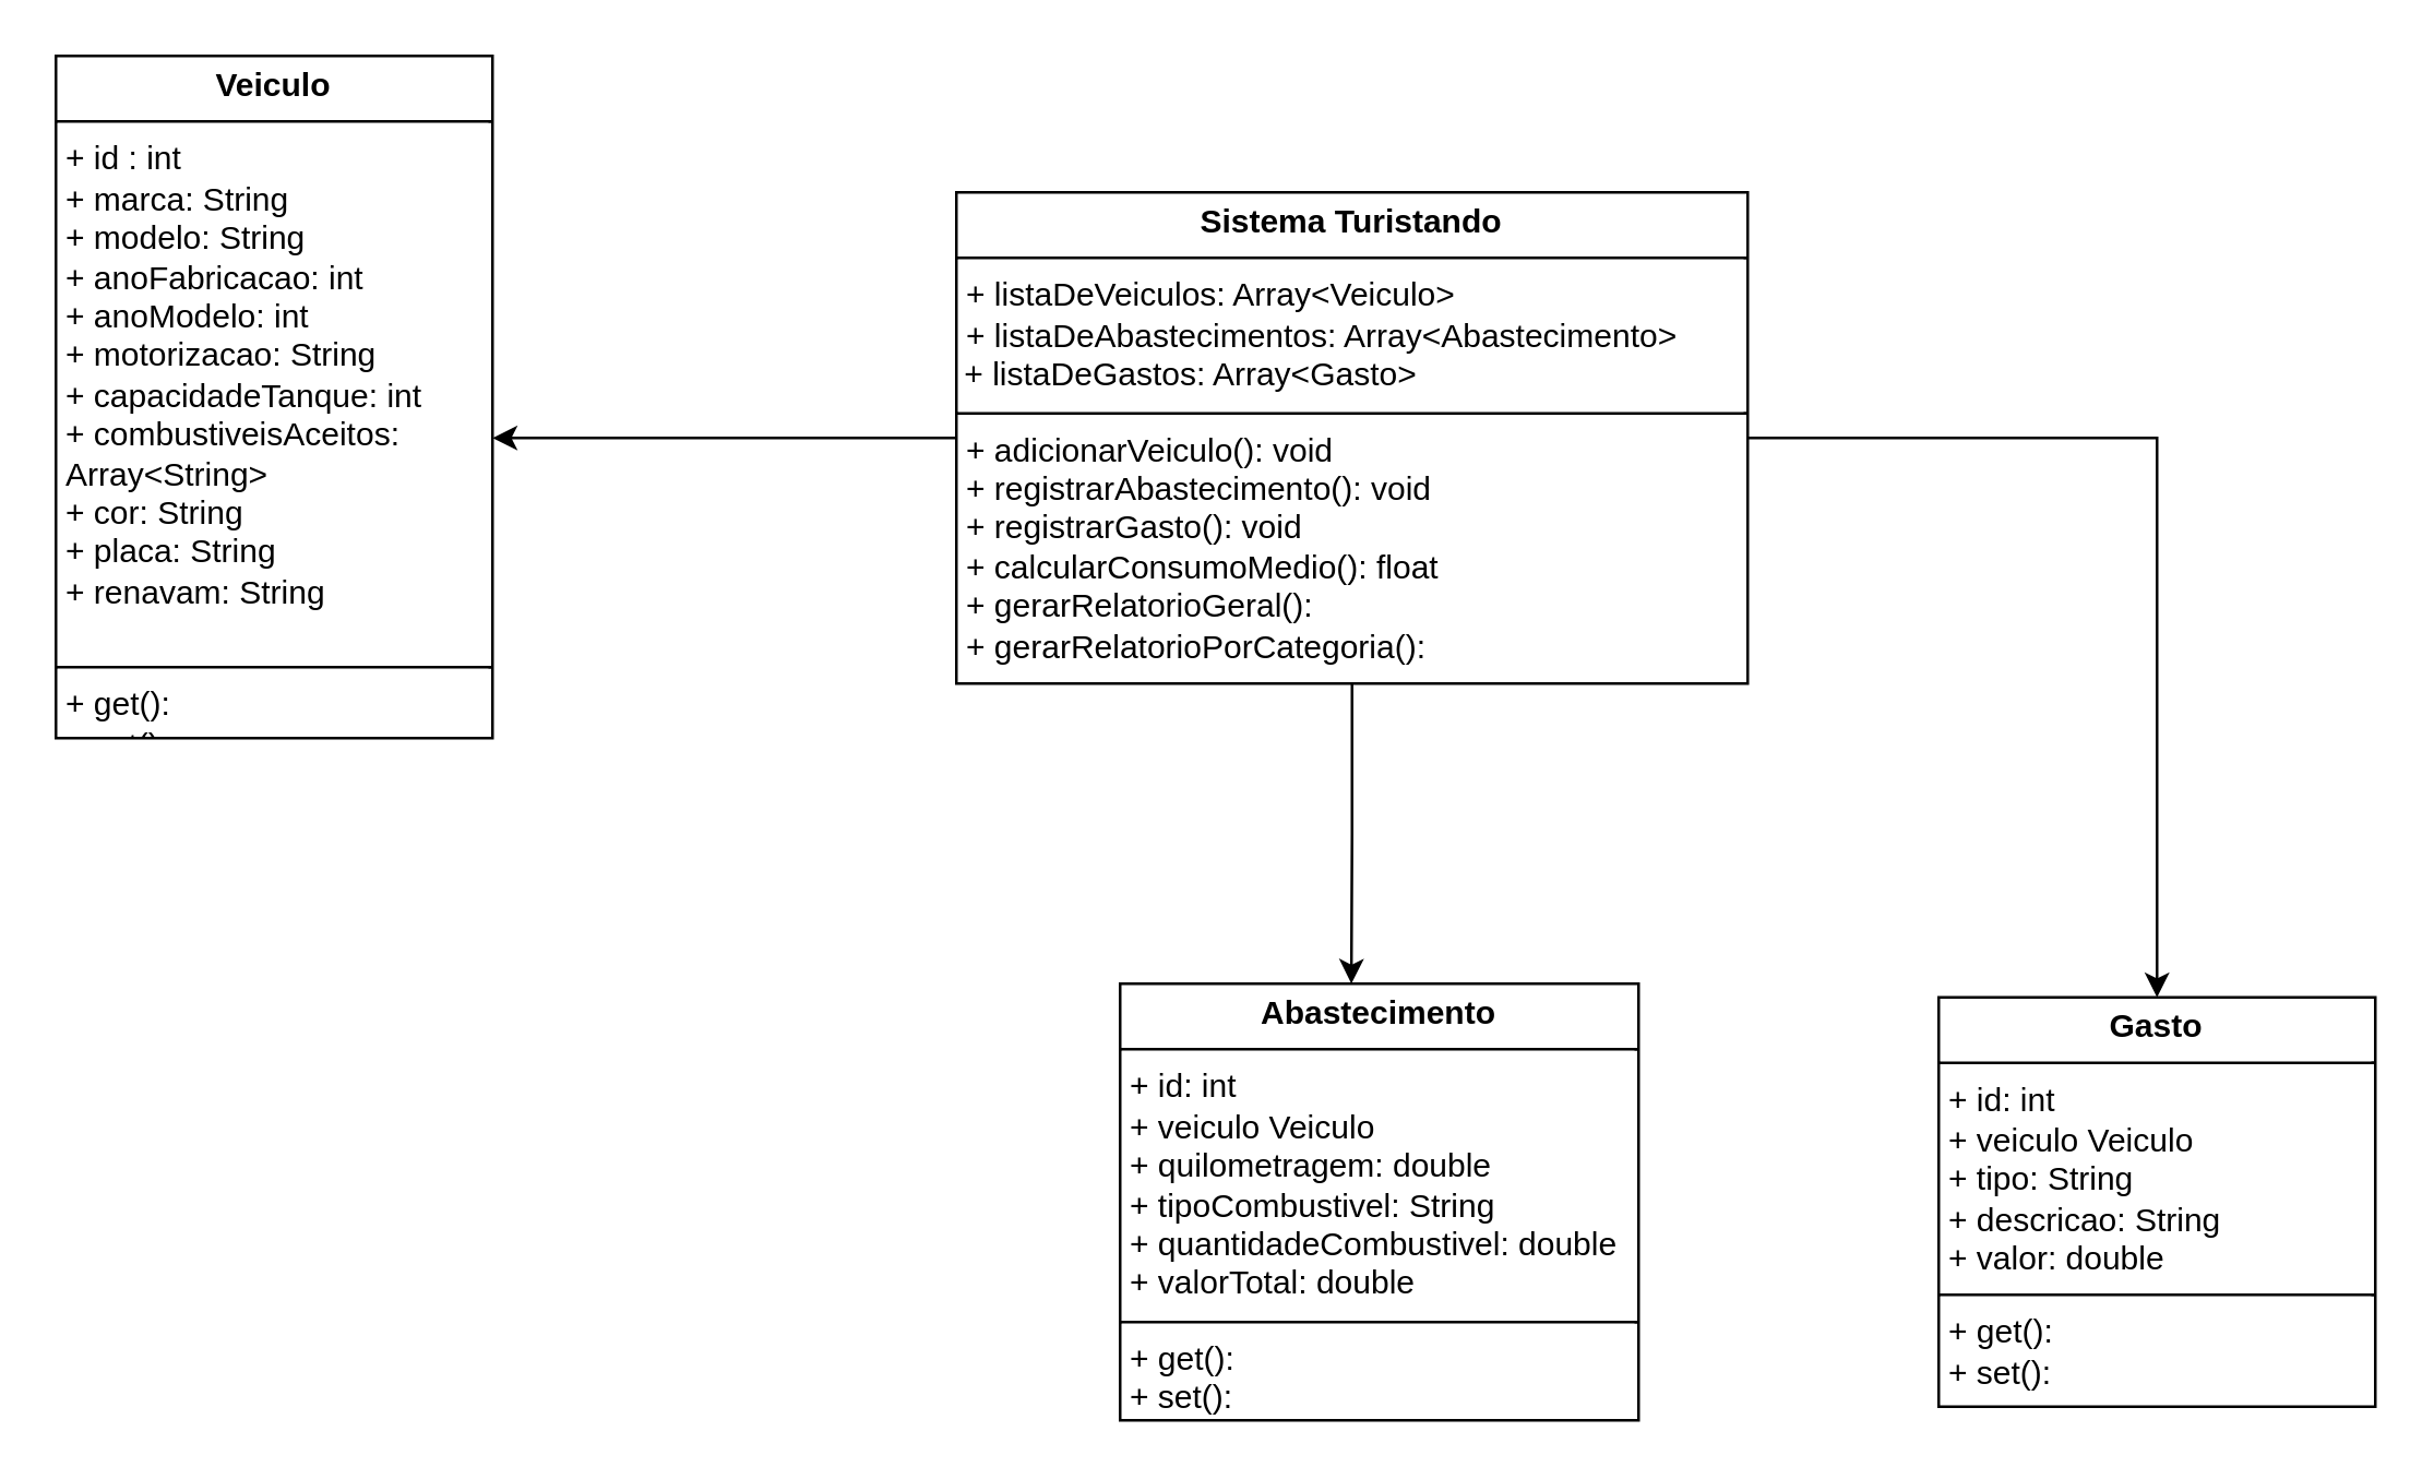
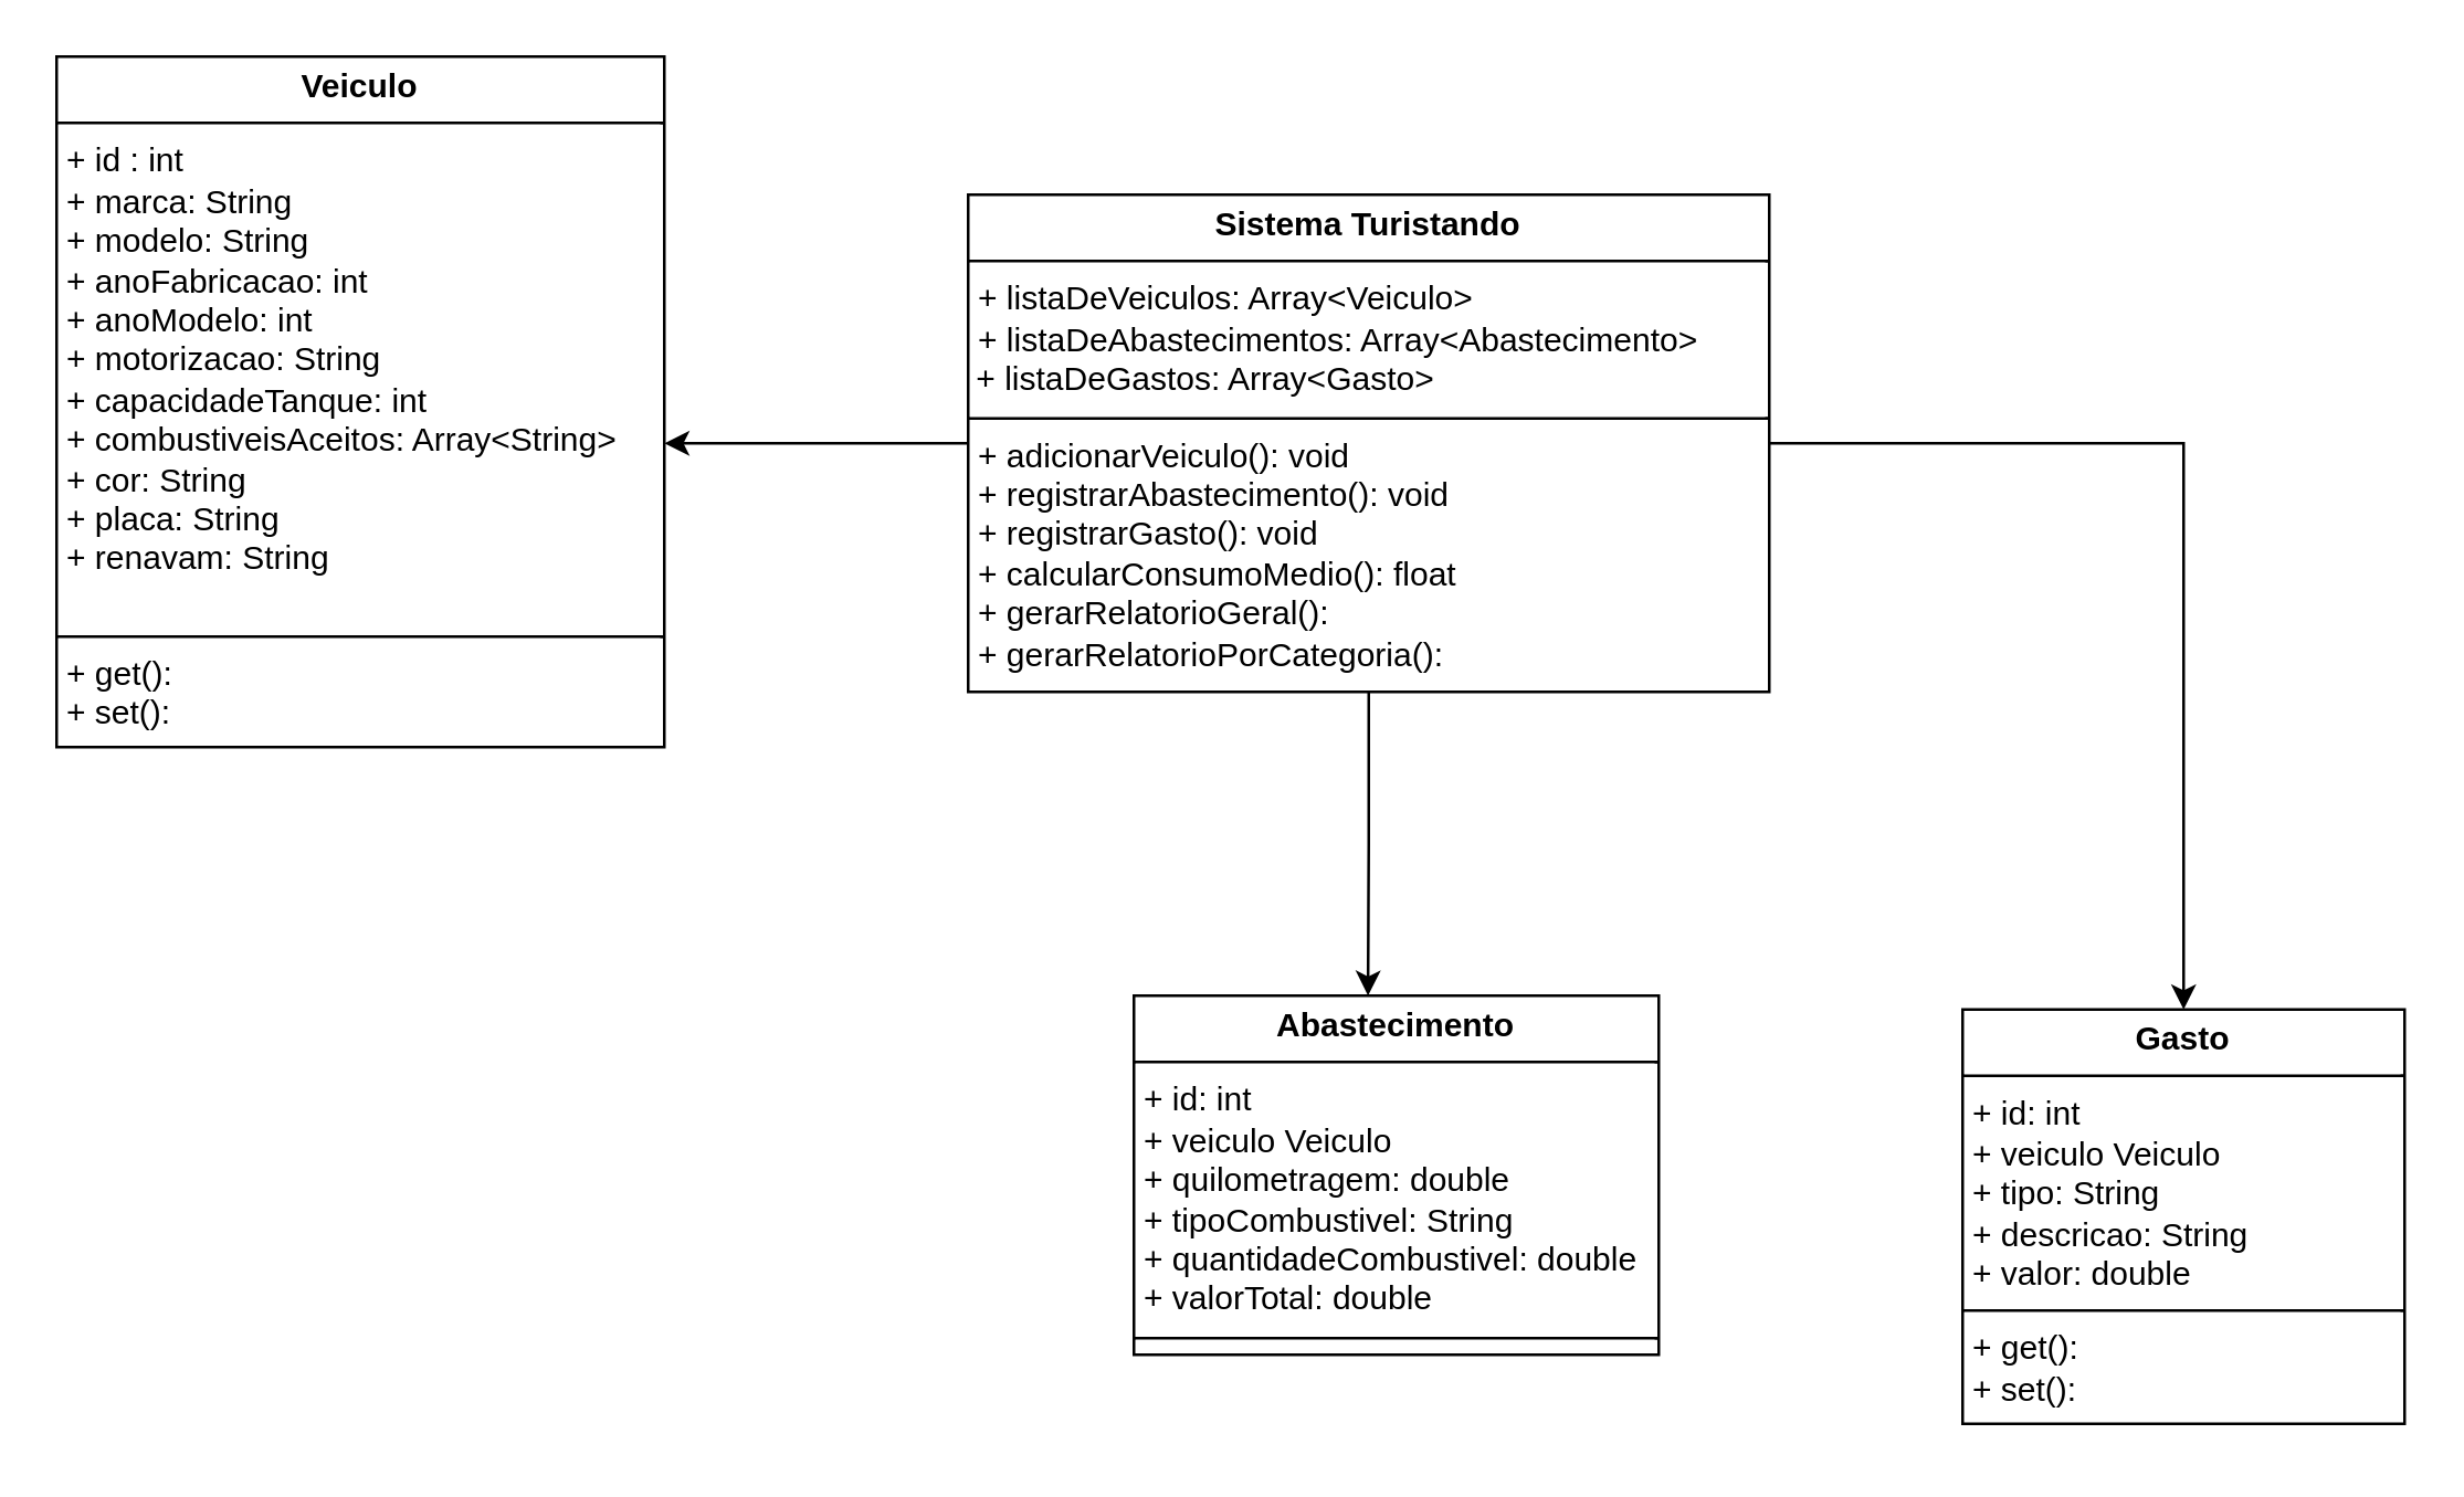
  <mxCell id="0" />
  <mxCell id="1" parent="0" />
  <mxCell id="2" style="edgeStyle=orthogonalEdgeStyle;rounded=0;orthogonalLoop=1;jettySize=auto;html=1;exitX=1;exitY=0.5;exitDx=0;exitDy=0;entryX=0.5;entryY=0;entryDx=0;entryDy=0;" edge="1" parent="1" source="7" target="3"><mxGeometry relative="1" as="geometry"><mxPoint x="730" y="150" as="sourcePoint" /><Array as="points"><mxPoint x="790" y="160" /></Array></mxGeometry></mxCell>
  <mxCell id="3" value="&lt;p style=&quot;margin:0px;margin-top:4px;text-align:center;&quot;&gt;&lt;b&gt;Gasto&lt;/b&gt;&lt;/p&gt;&lt;hr size=&quot;1&quot; style=&quot;border-style:solid;&quot;&gt;&lt;p style=&quot;margin:0px;margin-left:4px;&quot;&gt;+ id: int&lt;/p&gt;&lt;p style=&quot;margin:0px;margin-left:4px;&quot;&gt;+ veiculo Veiculo&lt;/p&gt;&lt;p style=&quot;margin:0px;margin-left:4px;&quot;&gt;+ tipo: String&lt;/p&gt;&lt;p style=&quot;margin:0px;margin-left:4px;&quot;&gt;+ descricao: String&lt;/p&gt;&lt;p style=&quot;margin:0px;margin-left:4px;&quot;&gt;+ valor: double&lt;/p&gt;&lt;hr size=&quot;1&quot; style=&quot;border-style:solid;&quot;&gt;&lt;p style=&quot;margin:0px;margin-left:4px;&quot;&gt;+ get():&lt;/p&gt;&lt;p style=&quot;margin:0px;margin-left:4px;&quot;&gt;+ set():&lt;/p&gt;" style="verticalAlign=top;align=left;overflow=fill;html=1;whiteSpace=wrap;" parent="1" vertex="1"><mxGeometry x="710" y="365" width="160" height="150" as="geometry" /></mxCell>
- <mxCell id="4" value="&lt;p style=&quot;margin:0px;margin-top:4px;text-align:center;&quot;&gt;&lt;b&gt;Veiculo&lt;/b&gt;&lt;/p&gt;&lt;hr size=&quot;1&quot; style=&quot;border-style:solid;&quot;&gt;&lt;p style=&quot;margin:0px;margin-left:4px;&quot;&gt;+ id : int&lt;/p&gt;&lt;p style=&quot;margin:0px;margin-left:4px;&quot;&gt;+ marca: String&lt;/p&gt;&lt;p style=&quot;margin:0px;margin-left:4px;&quot;&gt;+ modelo: String&lt;/p&gt;&lt;p style=&quot;margin:0px;margin-left:4px;&quot;&gt;+ anoFabricacao: int&lt;/p&gt;&lt;p style=&quot;margin:0px;margin-left:4px;&quot;&gt;+ anoModelo: int&lt;/p&gt;&lt;p style=&quot;margin:0px;margin-left:4px;&quot;&gt;+ motorizacao: String&lt;/p&gt;&lt;p style=&quot;margin:0px;margin-left:4px;&quot;&gt;+ capacidadeTanque: int&lt;/p&gt;&lt;p style=&quot;margin:0px;margin-left:4px;&quot;&gt;+ combustiveisAceitos: Array&amp;lt;String&amp;gt;&lt;/p&gt;&lt;p style=&quot;margin:0px;margin-left:4px;&quot;&gt;+ cor: String&lt;/p&gt;&lt;p style=&quot;margin:0px;margin-left:4px;&quot;&gt;+ placa: String&lt;/p&gt;&lt;p style=&quot;margin:0px;margin-left:4px;&quot;&gt;+ renavam: String&lt;/p&gt;&lt;p style=&quot;margin:0px;margin-left:4px;&quot;&gt;&lt;br&gt;&lt;/p&gt;&lt;hr size=&quot;1&quot; style=&quot;border-style:solid;&quot;&gt;&lt;p style=&quot;margin: 0px 0px 0px 4px;&quot;&gt;+ get():&lt;/p&gt;&lt;p style=&quot;margin: 0px 0px 0px 4px;&quot;&gt;+ set():&lt;/p&gt;" style="verticalAlign=top;align=left;overflow=fill;html=1;whiteSpace=wrap;" parent="1" vertex="1"><mxGeometry x="20" y="20" width="160" height="250" as="geometry" /></mxCell>
+ <mxCell id="4" value="&lt;p style=&quot;margin:0px;margin-top:4px;text-align:center;&quot;&gt;&lt;b&gt;Veiculo&lt;/b&gt;&lt;/p&gt;&lt;hr size=&quot;1&quot; style=&quot;border-style:solid;&quot;&gt;&lt;p style=&quot;margin:0px;margin-left:4px;&quot;&gt;+ id : int&lt;/p&gt;&lt;p style=&quot;margin:0px;margin-left:4px;&quot;&gt;+ marca: String&lt;/p&gt;&lt;p style=&quot;margin:0px;margin-left:4px;&quot;&gt;+ modelo: String&lt;/p&gt;&lt;p style=&quot;margin:0px;margin-left:4px;&quot;&gt;+ anoFabricacao: int&lt;/p&gt;&lt;p style=&quot;margin:0px;margin-left:4px;&quot;&gt;+ anoModelo: int&lt;/p&gt;&lt;p style=&quot;margin:0px;margin-left:4px;&quot;&gt;+ motorizacao: String&lt;/p&gt;&lt;p style=&quot;margin:0px;margin-left:4px;&quot;&gt;+ capacidadeTanque: int&lt;/p&gt;&lt;p style=&quot;margin:0px;margin-left:4px;&quot;&gt;+ combustiveisAceitos: Array&amp;lt;String&amp;gt;&lt;/p&gt;&lt;p style=&quot;margin:0px;margin-left:4px;&quot;&gt;+ cor: String&lt;/p&gt;&lt;p style=&quot;margin:0px;margin-left:4px;&quot;&gt;+ placa: String&lt;/p&gt;&lt;p style=&quot;margin:0px;margin-left:4px;&quot;&gt;+ renavam: String&lt;/p&gt;&lt;p style=&quot;margin:0px;margin-left:4px;&quot;&gt;&lt;br&gt;&lt;/p&gt;&lt;hr size=&quot;1&quot; style=&quot;border-style:solid;&quot;&gt;&lt;p style=&quot;margin: 0px 0px 0px 4px;&quot;&gt;+ get():&lt;/p&gt;&lt;p style=&quot;margin: 0px 0px 0px 4px;&quot;&gt;+ set():&lt;/p&gt;" style="verticalAlign=top;align=left;overflow=fill;html=1;whiteSpace=wrap;" parent="1" vertex="1"><mxGeometry x="20" y="20" width="220" height="250" as="geometry" /></mxCell>
  <mxCell id="5" style="edgeStyle=orthogonalEdgeStyle;rounded=0;orthogonalLoop=1;jettySize=auto;html=1;exitX=0.5;exitY=1;exitDx=0;exitDy=0;entryX=0.446;entryY=0;entryDx=0;entryDy=0;entryPerimeter=0;" edge="1" parent="1" source="7" target="6"><mxGeometry relative="1" as="geometry"><mxPoint x="450" y="330" as="targetPoint" /><mxPoint x="440" y="610" as="sourcePoint" /><Array as="points" /></mxGeometry></mxCell>
- <mxCell id="6" value="&lt;p style=&quot;margin:0px;margin-top:4px;text-align:center;&quot;&gt;&lt;b&gt;Abastecimento&lt;/b&gt;&lt;/p&gt;&lt;hr size=&quot;1&quot; style=&quot;border-style:solid;&quot;&gt;&lt;p style=&quot;margin:0px;margin-left:4px;&quot;&gt;+ id: int&lt;/p&gt;&lt;p style=&quot;margin:0px;margin-left:4px;&quot;&gt;+ veiculo Veiculo&lt;/p&gt;&lt;p style=&quot;margin:0px;margin-left:4px;&quot;&gt;+ quilometragem: double&lt;/p&gt;&lt;p style=&quot;margin:0px;margin-left:4px;&quot;&gt;+ tipoCombustivel: String&lt;/p&gt;&lt;p style=&quot;margin:0px;margin-left:4px;&quot;&gt;+ quantidadeCombustivel: double&lt;/p&gt;&lt;p style=&quot;margin:0px;margin-left:4px;&quot;&gt;+ valorTotal: double&lt;/p&gt;&lt;hr size=&quot;1&quot; style=&quot;border-style:solid;&quot;&gt;&lt;p style=&quot;margin: 0px 0px 0px 4px;&quot;&gt;+ get():&lt;/p&gt;&lt;p style=&quot;margin: 0px 0px 0px 4px;&quot;&gt;+ set():&lt;/p&gt;" style="verticalAlign=top;align=left;overflow=fill;html=1;whiteSpace=wrap;" vertex="1" parent="1"><mxGeometry x="410" y="360" width="190" height="160" as="geometry" /></mxCell>
+ <mxCell id="6" value="&lt;p style=&quot;margin:0px;margin-top:4px;text-align:center;&quot;&gt;&lt;b&gt;Abastecimento&lt;/b&gt;&lt;/p&gt;&lt;hr size=&quot;1&quot; style=&quot;border-style:solid;&quot;&gt;&lt;p style=&quot;margin:0px;margin-left:4px;&quot;&gt;+ id: int&lt;/p&gt;&lt;p style=&quot;margin:0px;margin-left:4px;&quot;&gt;+ veiculo Veiculo&lt;/p&gt;&lt;p style=&quot;margin:0px;margin-left:4px;&quot;&gt;+ quilometragem: double&lt;/p&gt;&lt;p style=&quot;margin:0px;margin-left:4px;&quot;&gt;+ tipoCombustivel: String&lt;/p&gt;&lt;p style=&quot;margin:0px;margin-left:4px;&quot;&gt;+ quantidadeCombustivel: double&lt;/p&gt;&lt;p style=&quot;margin:0px;margin-left:4px;&quot;&gt;+ valorTotal: double&lt;/p&gt;&lt;hr size=&quot;1&quot; style=&quot;border-style:solid;&quot;&gt;&lt;p style=&quot;margin: 0px 0px 0px 4px;&quot;&gt;+ get():&lt;/p&gt;&lt;p style=&quot;margin: 0px 0px 0px 4px;&quot;&gt;+ set():&lt;/p&gt;" style="verticalAlign=top;align=left;overflow=fill;html=1;whiteSpace=wrap;" vertex="1" parent="1"><mxGeometry x="410" y="360" width="190" height="130" as="geometry" /></mxCell>
  <mxCell id="7" value="&lt;p style=&quot;margin:0px;margin-top:4px;text-align:center;&quot;&gt;&lt;b&gt;Sistema Turistando&lt;/b&gt;&lt;/p&gt;&lt;hr size=&quot;1&quot; style=&quot;border-style:solid;&quot;&gt;&lt;p style=&quot;margin:0px;margin-left:4px;&quot;&gt;+ l&lt;span style=&quot;background-color: initial;&quot;&gt;istaDeVeiculos: Array&amp;lt;Veiculo&amp;gt;&lt;/span&gt;&lt;/p&gt;&lt;p style=&quot;margin: 0px 0px 0px 4px;&quot;&gt;+ l&lt;span style=&quot;background-color: initial;&quot;&gt;istaDeAbastecimentos: Array&amp;lt;Abastecimento&amp;gt;&lt;/span&gt;&lt;/p&gt;&lt;div&gt;&lt;span style=&quot;background-color: initial;&quot;&gt;&amp;nbsp;+ listaDeGastos: Array&amp;lt;Gasto&amp;gt;&lt;/span&gt;&lt;/div&gt;&lt;hr size=&quot;1&quot; style=&quot;border-style:solid;&quot;&gt;&lt;p style=&quot;margin:0px;margin-left:4px;&quot;&gt;+ adicionarVeiculo(): void&lt;/p&gt;&lt;p style=&quot;margin:0px;margin-left:4px;&quot;&gt;+ registrarAbastecimento(): void&lt;/p&gt;&lt;p style=&quot;margin:0px;margin-left:4px;&quot;&gt;+ registrarGasto(): void&lt;/p&gt;&lt;p style=&quot;margin:0px;margin-left:4px;&quot;&gt;+ calcularConsumoMedio(): float&lt;/p&gt;&lt;p style=&quot;margin:0px;margin-left:4px;&quot;&gt;+ gerarRelatorioGeral():&amp;nbsp;&lt;/p&gt;&lt;p style=&quot;margin:0px;margin-left:4px;&quot;&gt;+ gerarRelatorioPorCategoria():&amp;nbsp;&lt;br&gt;&lt;/p&gt;" style="verticalAlign=top;align=left;overflow=fill;html=1;whiteSpace=wrap;" vertex="1" parent="1"><mxGeometry x="350" y="70" width="290" height="180" as="geometry" /></mxCell>
  <mxCell id="8" style="edgeStyle=orthogonalEdgeStyle;rounded=0;orthogonalLoop=1;jettySize=auto;html=1;exitX=0;exitY=0.5;exitDx=0;exitDy=0;entryX=1;entryY=0.56;entryDx=0;entryDy=0;entryPerimeter=0;" edge="1" parent="1" source="7" target="4"><mxGeometry relative="1" as="geometry" /></mxCell>
